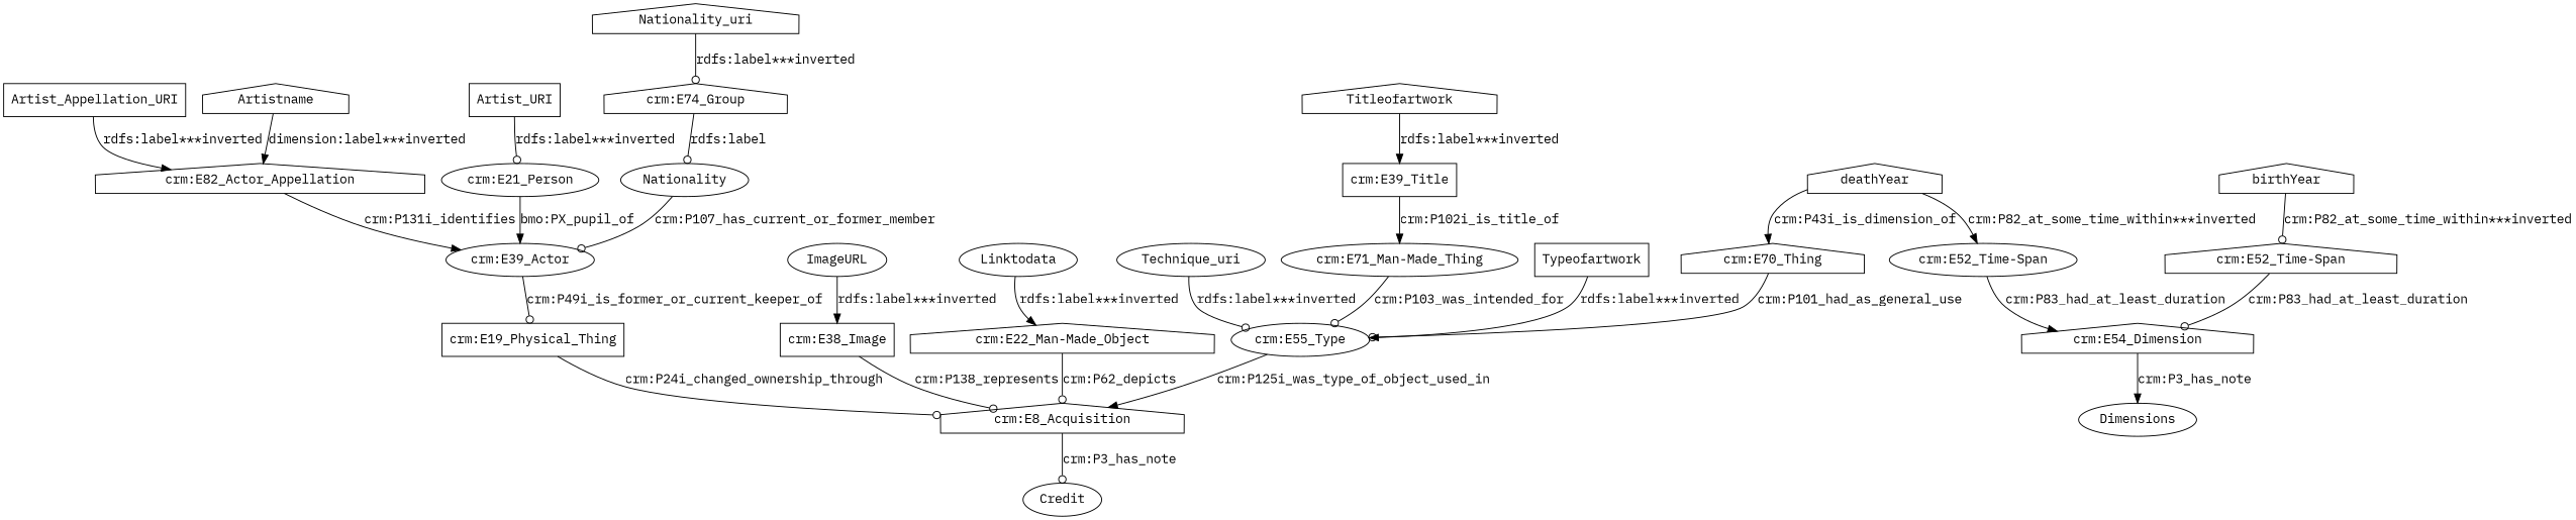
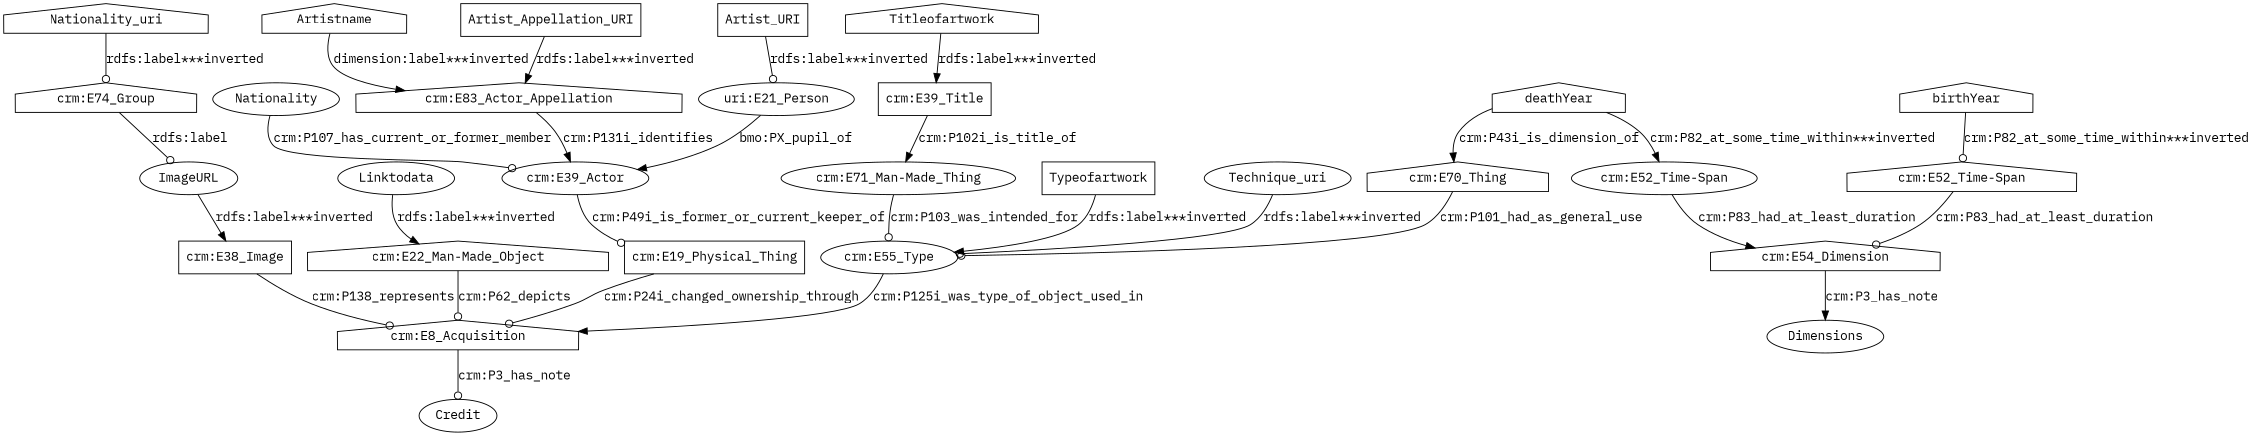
  digraph {
    fontname="IBM Plex Mono"
    node [fontname="IBM Plex Mono" shape=house type=class_uri]
    edge [arrowhead=normal fontname="IBM Plex Mono" type=st_property_uri weight=1]
    n1 [label=Artist_Appellation_URI shape=box type=attribute_name]
-   n2 [label="crm:E82_Actor_Appellation"]
+   n2 [label="crm:E83_Actor_Appellation"]
    n3 [label="crm:E39_Actor" shape=ellipse]
    n4 [label="crm:E19_Physical_Thing" shape=box]
    n5 [label=Artist_URI shape=box type=attribute_name]
-   n6 [label="crm:E21_Person" shape=ellipse]
+   n6 [label="uri:E21_Person" shape=ellipse]
    n7 [label=Artistname type=attribute_name]
    n8 [label=ImageURL shape=ellipse type=attribute_name]
    n9 [label="crm:E38_Image" shape=box]
    n10 [label="crm:E8_Acquisition"]
    n11 [label=Credit shape=ellipse type=attribute_name]
    n12 [label=Linktodata shape=ellipse type=attribute_name]
    n13 [label="crm:E22_Man-Made_Object"]
    n14 [label=Nationality_uri type=attribute_name]
    n15 [label="crm:E74_Group"]
    n16 [label=Nationality shape=ellipse type=attribute_name]
    n17 [label=Technique_uri shape=ellipse type=attribute_name]
    n18 [label="crm:E55_Type" shape=ellipse]
    n19 [label=Titleofartwork type=attribute_name]
    n20 [label="crm:E39_Title" shape=box]
    n21 [label="crm:E71_Man-Made_Thing" shape=ellipse]
    n22 [label=Typeofartwork shape=box type=attribute_name]
    n23 [label=birthYear type=attribute_name]
    n24 [label="crm:E52_Time-Span"]
    n25 [label="crm:E54_Dimension"]
    n26 [label=Dimensions shape=ellipse type=attribute_name]
    n27 [label="crm:E70_Thing"]
    n28 [label="crm:E52_Time-Span" shape=ellipse]
    n29 [label=deathYear type=attribute_name]
    n1 -> n2 [label="rdfs:label***inverted"]
    n2 -> n3 [label="crm:P131i_identifies" type=direct_property_uri]
    n3 -> n4 [arrowhead=odot label="crm:P49i_is_former_or_current_keeper_of" type=direct_property_uri]
    n4 -> n10 [arrowhead=odot label="crm:P24i_changed_ownership_through" type=direct_property_uri]
    n5 -> n6 [arrowhead=odot label="rdfs:label***inverted"]
    n6 -> n3 [label="bmo:PX_pupil_of" type=direct_property_uri]
    n7 -> n2 [label="dimension:label***inverted"]
    n8 -> n9 [label="rdfs:label***inverted"]
    n9 -> n10 [arrowhead=odot label="crm:P138_represents" type=inherited weight=4]
    n10 -> n11 [arrowhead=odot label="crm:P3_has_note" weight=""]
    n12 -> n13 [label="rdfs:label***inverted"]
    n13 -> n10 [arrowhead=odot label="crm:P62_depicts" type=inherited weight=4]
    n14 -> n15 [arrowhead=odot label="rdfs:label***inverted"]
-   n15 -> n16 [arrowhead=odot label="rdfs:label" weight=""]
+   n15 -> n8 [arrowhead=odot label="rdfs:label" weight=""]
    n16 -> n3 [arrowhead=odot label="crm:P107_has_current_or_former_member" type=direct_property_uri]
    n17 -> n18 [arrowhead=odot label="rdfs:label***inverted"]
    n18 -> n10 [label="crm:P125i_was_type_of_object_used_in" type=inherited weight=4]
    n19 -> n20 [label="rdfs:label***inverted"]
    n20 -> n21 [label="crm:P102i_is_title_of" type=direct_property_uri]
    n21 -> n18 [arrowhead=odot label="crm:P103_was_intended_for" type=direct_property_uri]
    n22 -> n18 [label="rdfs:label***inverted"]
    n23 -> n24 [arrowhead=odot label="crm:P82_at_some_time_within***inverted"]
    n24 -> n25 [arrowhead=odot label="crm:P83_had_at_least_duration" type=direct_property_uri]
    n25 -> n26 [label="crm:P3_has_note" weight=""]
    n27 -> n18 [arrowhead=odot label="crm:P101_had_as_general_use" type=direct_property_uri]
    n28 -> n25 [label="crm:P83_had_at_least_duration" type=direct_property_uri]
    n29 -> n27 [label="crm:P43i_is_dimension_of" type=direct_property_uri]
    n29 -> n28 [label="crm:P82_at_some_time_within***inverted"]
  }
